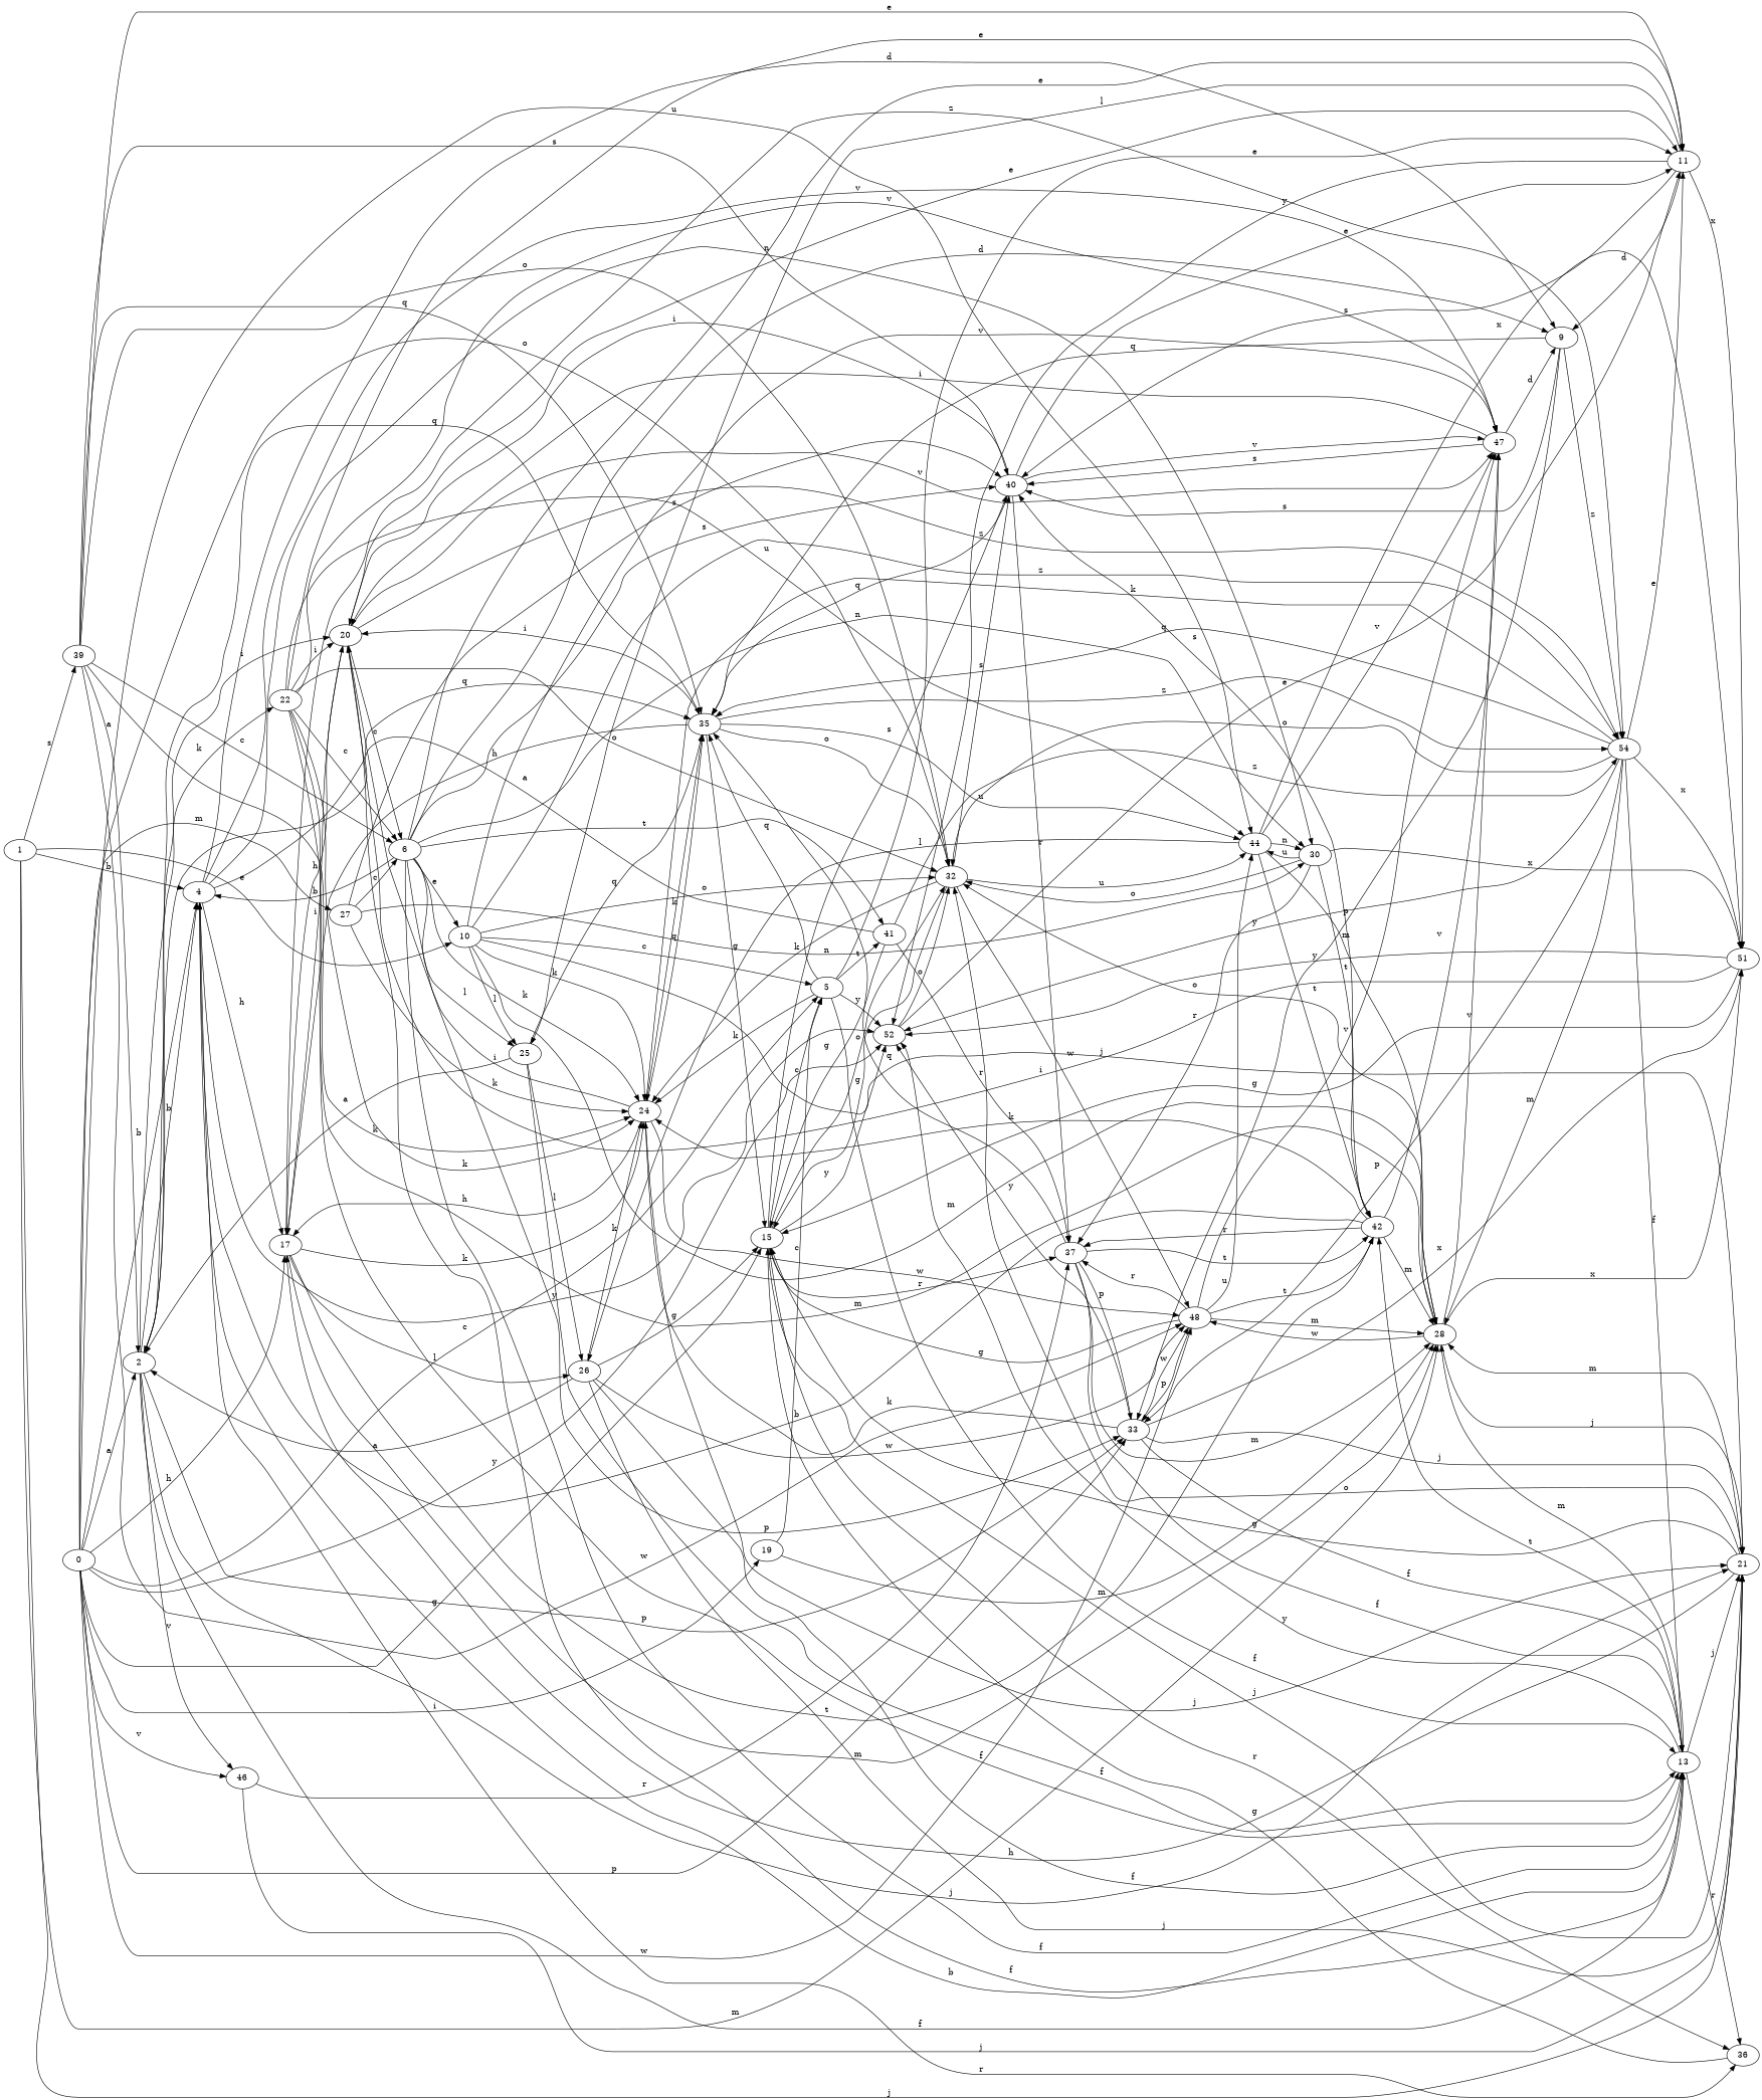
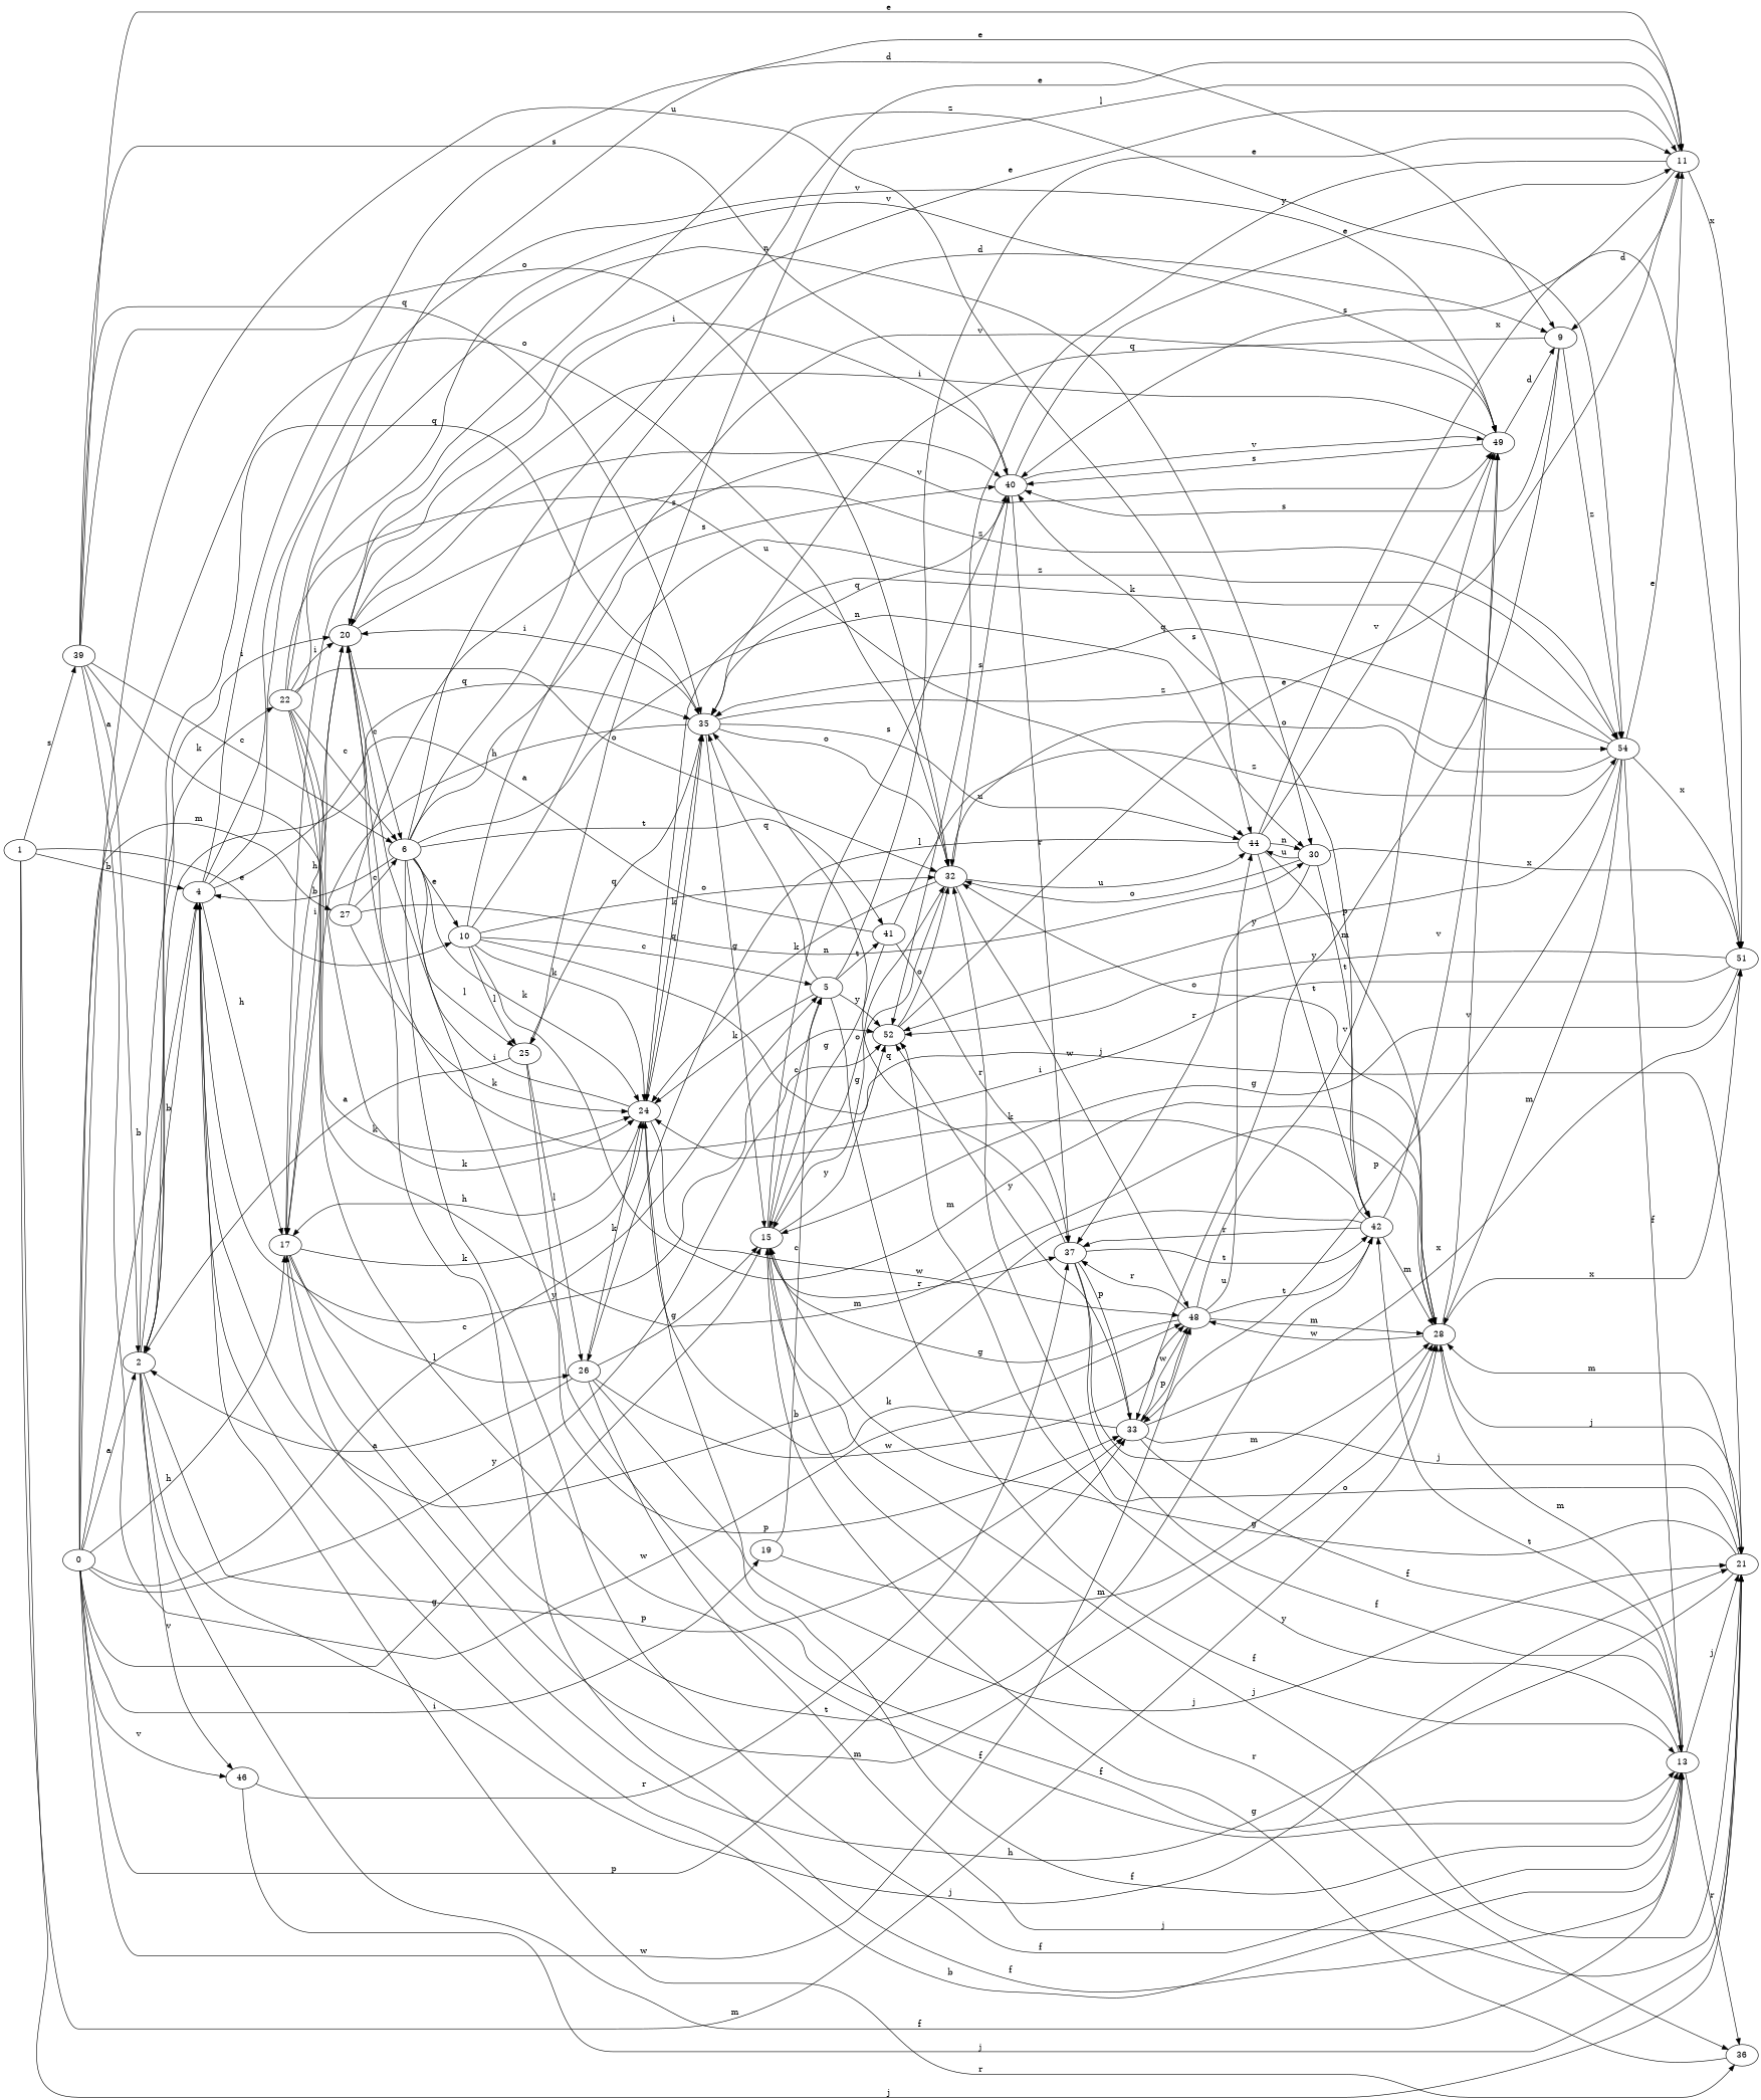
  strict digraph {
    rankdir=LR
    0
    2
    4
    5
    15
    17
    19
    27
    32
    33
    44
    46
    48
    52
    21
    13
    20
    22
    35
    9
    30
    36
-   47
+   47 [label=49]
    24
    41
    11
    40
    37
    28
    54
    42
    26
    6
    51
    1
    10
    39
    25
    0 -> 2 [label=a]
    0 -> 4 [label=b]
    0 -> 5 [label=c]
    0 -> 15 [label=g]
    0 -> 17 [label=h]
    0 -> 19 [label=i]
    0 -> 27 [label=m]
    0 -> 32 [label=o]
    0 -> 33 [label=p]
    0 -> 44 [label=u]
    0 -> 46 [label=v]
    0 -> 48 [label=w]
    0 -> 52 [label=y]
    2 -> 4 [label=b]
    2 -> 33 [label=p]
    2 -> 46 [label=v]
    2 -> 21 [label=j]
    2 -> 13 [label=f]
    2 -> 20 [label=i]
    2 -> 22 [label=k]
    2 -> 35 [label=q]
    4 -> 17 [label=h]
    4 -> 52 [label=y]
    4 -> 35 [label=q]
    4 -> 9 [label=d]
    4 -> 30 [label=n]
    4 -> 36 [label=r]
    4 -> 47 [label=v]
    5 -> 52 [label=y]
    5 -> 13 [label=f]
    5 -> 35 [label=q]
    5 -> 24 [label=k]
    5 -> 41 [label=t]
    5 -> 11 [label=e]
    15 -> 5 [label=c]
    15 -> 32 [label=o]
    15 -> 52 [label=y]
    15 -> 21 [label=j]
    15 -> 36 [label=r]
    15 -> 40 [label=s]
    15 -> 37 [label=r]
    17 -> 20 [label=i]
    17 -> 24 [label=k]
    17 -> 28 [label=m]
    17 -> 54 [label=z]
    17 -> 42 [label=t]
    17 -> 26 [label=l]
    19 -> 5 [label=c]
    19 -> 28 [label=m]
    27 -> 30 [label=n]
    27 -> 24 [label=k]
    27 -> 40 [label=s]
    27 -> 6 [label=c]
    32 -> 15 [label=g]
    32 -> 44 [label=u]
    32 -> 48 [label=w]
    32 -> 24 [label=k]
    32 -> 40 [label=s]
    33 -> 48 [label=w]
    33 -> 52 [label=y]
    33 -> 21 [label=j]
    33 -> 13 [label=f]
    33 -> 24 [label=k]
    33 -> 51 [label=x]
    44 -> 30 [label=n]
    44 -> 47 [label=v]
    44 -> 28 [label=m]
    44 -> 42 [label=t]
    44 -> 26 [label=l]
    44 -> 51 [label=x]
    46 -> 21 [label=j]
    46 -> 37 [label=r]
    48 -> 15 [label=g]
    48 -> 33 [label=p]
    48 -> 44 [label=u]
    48 -> 47 [label=v]
    48 -> 37 [label=r]
    48 -> 28 [label=m]
    48 -> 42 [label=t]
    52 -> 32 [label=o]
    52 -> 11 [label=e]
    21 -> 15 [label=g]
    21 -> 17 [label=h]
    21 -> 32 [label=o]
    21 -> 28 [label=m]
    13 -> 4 [label=b]
    13 -> 52 [label=y]
    13 -> 21 [label=j]
    13 -> 36 [label=r]
    13 -> 28 [label=m]
    13 -> 42 [label=t]
    20 -> 17 [label=h]
    20 -> 13 [label=f]
    20 -> 47 [label=v]
    20 -> 11 [label=e]
    20 -> 54 [label=z]
    20 -> 6 [label=c]
    22 -> 32 [label=o]
    22 -> 44 [label=u]
    22 -> 13 [label=f]
    22 -> 20 [label=i]
    22 -> 47 [label=v]
    22 -> 24 [label=k]
    22 -> 11 [label=e]
    22 -> 28 [label=m]
    22 -> 6 [label=c]
    35 -> 15 [label=g]
    35 -> 17 [label=h]
    35 -> 32 [label=o]
    35 -> 44 [label=u]
    35 -> 20 [label=i]
    35 -> 24 [label=k]
    35 -> 54 [label=z]
    9 -> 33 [label=p]
    9 -> 35 [label=q]
    9 -> 40 [label=s]
    9 -> 54 [label=z]
    30 -> 32 [label=o]
    30 -> 44 [label=u]
    30 -> 37 [label=r]
    30 -> 42 [label=t]
    30 -> 51 [label=x]
    36 -> 15 [label=g]
    47 -> 20 [label=i]
    47 -> 9 [label=d]
    47 -> 40 [label=s]
    24 -> 17 [label=h]
    24 -> 48 [label=w]
    24 -> 21 [label=j]
    24 -> 20 [label=i]
    24 -> 35 [label=q]
    41 -> 2 [label=a]
    41 -> 15 [label=g]
    41 -> 37 [label=r]
    41 -> 54 [label=z]
    11 -> 52 [label=y]
    11 -> 9 [label=d]
    11 -> 40 [label=s]
    11 -> 51 [label=x]
    11 -> 25 [label=l]
    40 -> 20 [label=i]
    40 -> 35 [label=q]
    40 -> 47 [label=v]
    40 -> 11 [label=e]
    40 -> 37 [label=r]
    37 -> 33 [label=p]
    37 -> 13 [label=f]
    37 -> 35 [label=q]
    37 -> 28 [label=m]
    37 -> 42 [label=t]
    28 -> 32 [label=o]
    28 -> 48 [label=w]
    28 -> 21 [label=j]
    28 -> 47 [label=v]
    28 -> 51 [label=x]
    54 -> 32 [label=o]
    54 -> 33 [label=p]
    54 -> 52 [label=y]
    54 -> 13 [label=f]
    54 -> 35 [label=q]
    54 -> 24 [label=k]
    54 -> 11 [label=e]
    54 -> 28 [label=m]
    54 -> 51 [label=x]
    42 -> 4 [label=b]
    42 -> 47 [label=v]
    42 -> 24 [label=k]
    42 -> 40 [label=s]
    42 -> 37 [label=r]
    42 -> 28 [label=m]
    26 -> 2 [label=a]
    26 -> 15 [label=g]
    26 -> 48 [label=w]
    26 -> 21 [label=j]
    26 -> 13 [label=f]
    26 -> 24 [label=k]
    6 -> 4 [label=b]
    6 -> 33 [label=p]
    6 -> 13 [label=f]
    6 -> 9 [label=d]
    6 -> 30 [label=n]
    6 -> 24 [label=k]
    6 -> 41 [label=t]
    6 -> 11 [label=e]
    6 -> 40 [label=s]
    6 -> 10 [label=e]
    6 -> 25 [label=l]
    51 -> 15 [label=g]
    51 -> 52 [label=y]
    51 -> 20 [label=i]
    1 -> 4 [label=b]
    1 -> 21 [label=j]
    1 -> 28 [label=m]
    1 -> 10 [label=e]
    1 -> 39 [label=s]
    10 -> 5 [label=c]
    10 -> 32 [label=o]
    10 -> 21 [label=j]
    10 -> 47 [label=v]
    10 -> 24 [label=k]
    10 -> 28 [label=m]
    10 -> 54 [label=z]
    10 -> 25 [label=l]
    39 -> 2 [label=a]
    39 -> 32 [label=o]
    39 -> 48 [label=w]
    39 -> 35 [label=q]
    39 -> 24 [label=k]
    39 -> 11 [label=e]
    39 -> 40 [label=s]
    39 -> 6 [label=c]
    25 -> 2 [label=a]
    25 -> 13 [label=f]
    25 -> 35 [label=q]
    25 -> 26 [label=l]
  }
